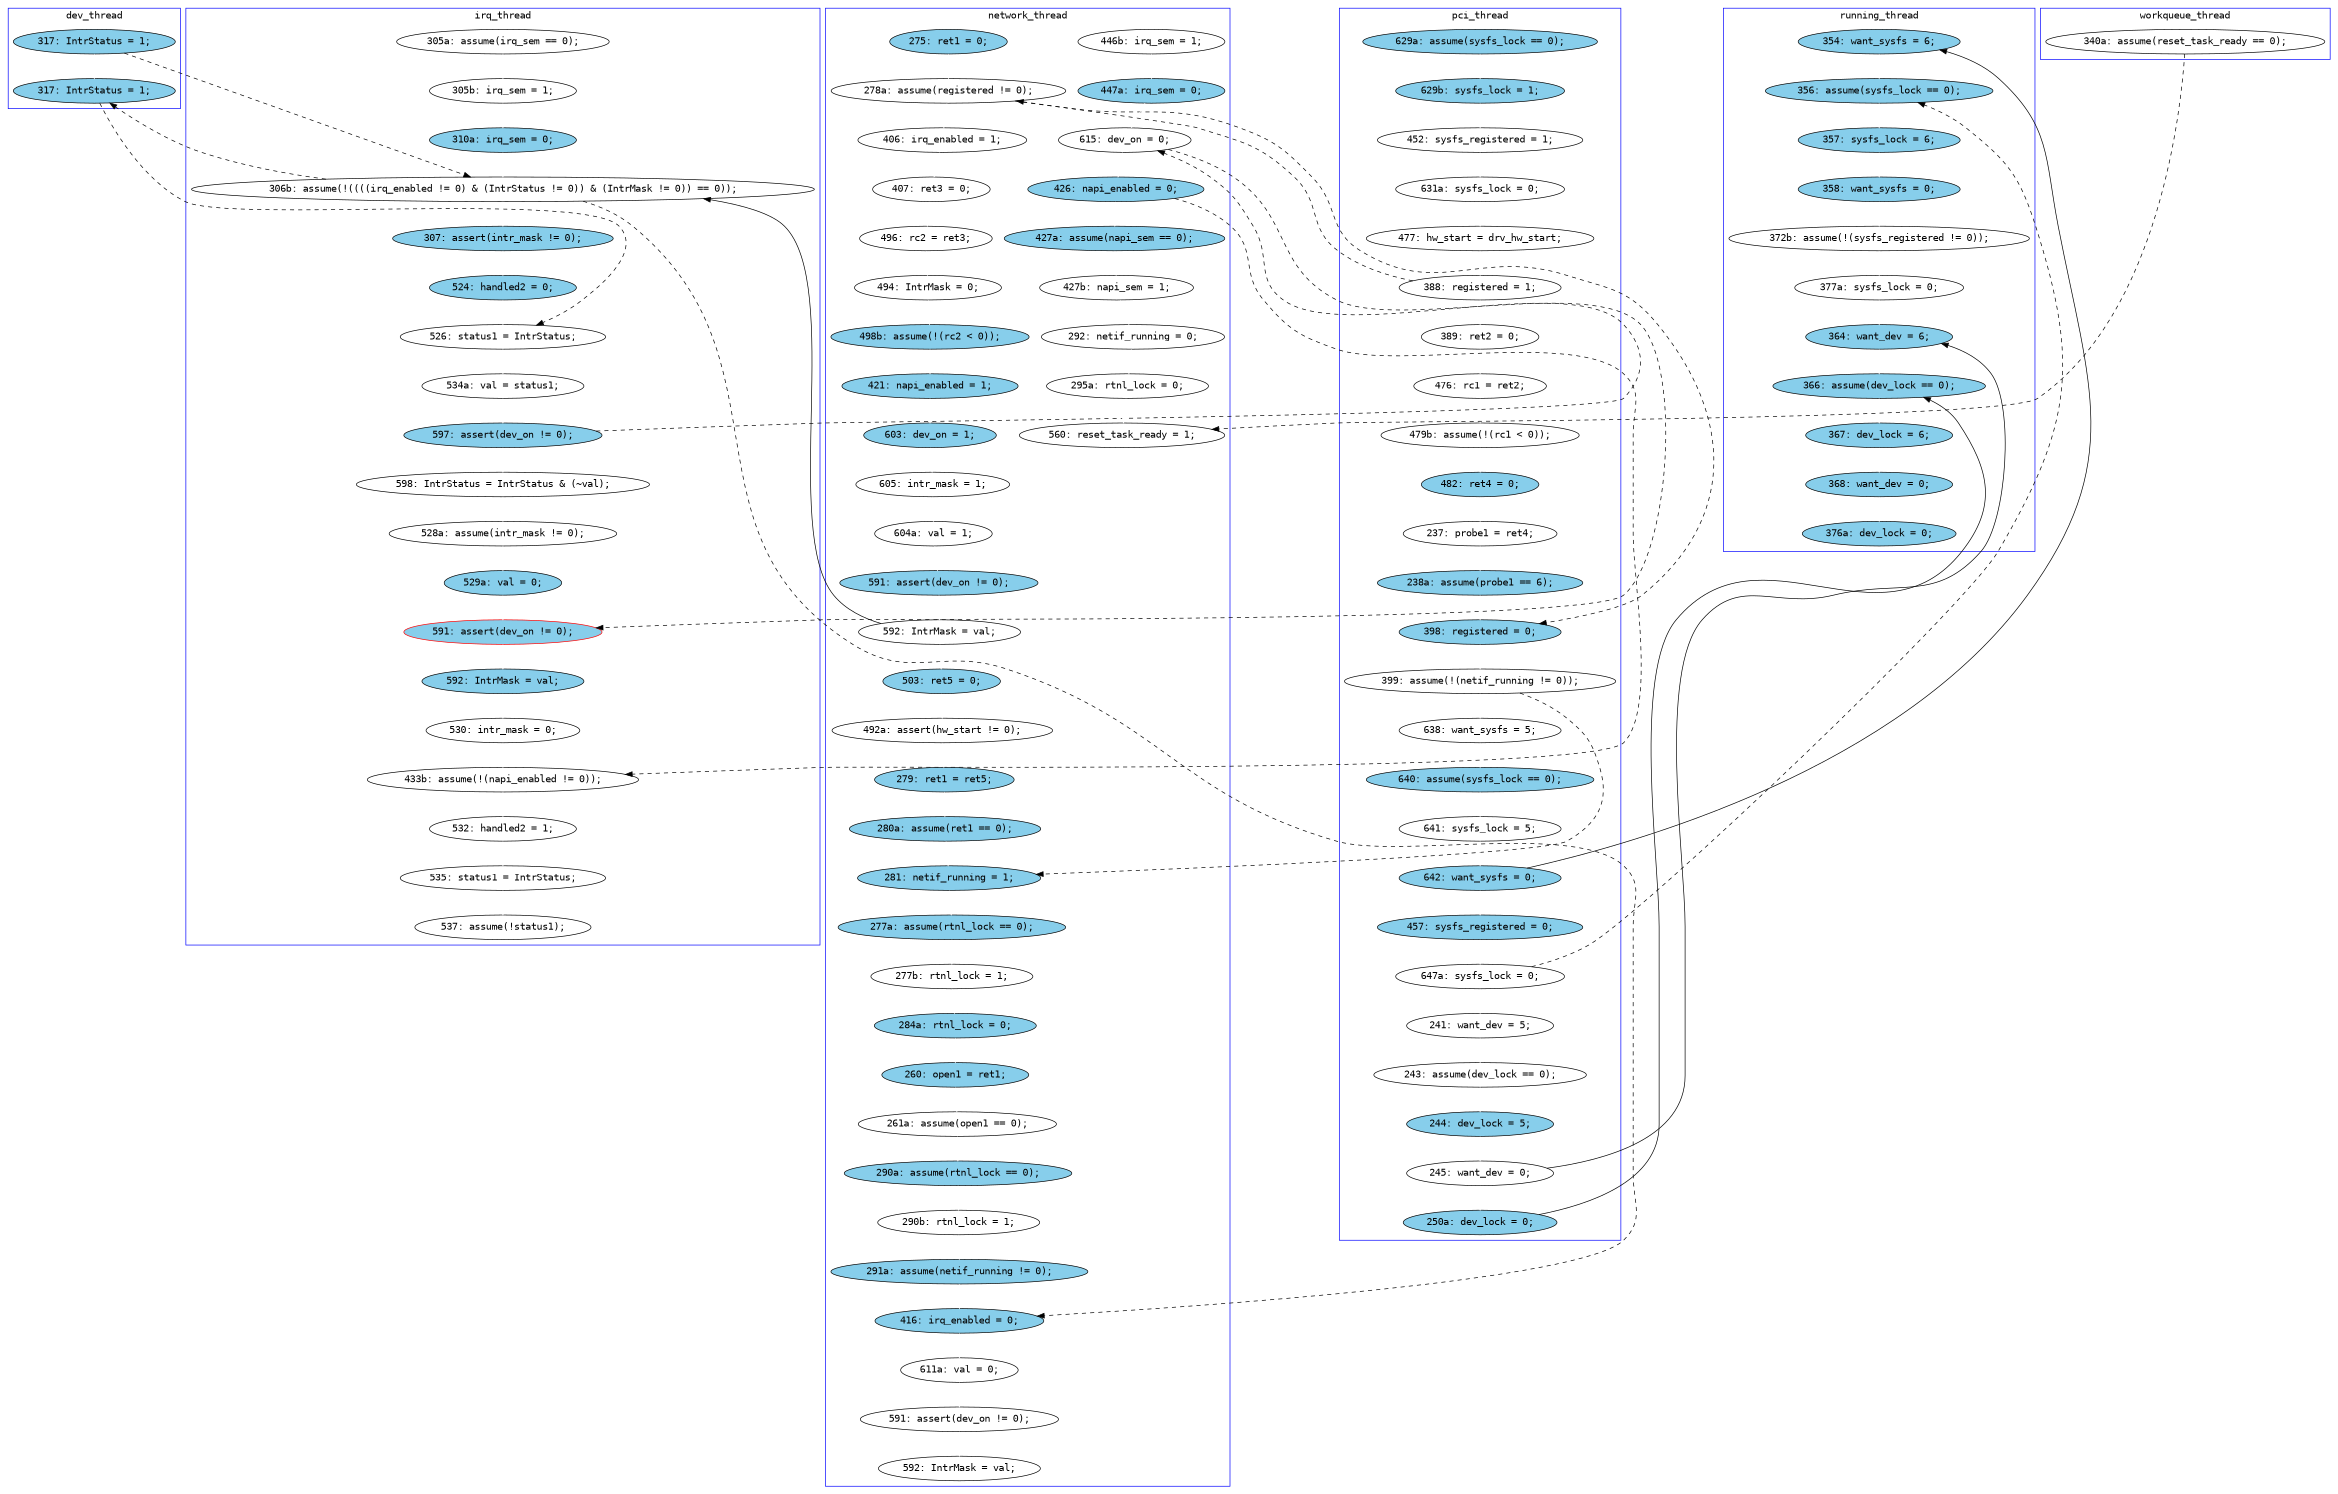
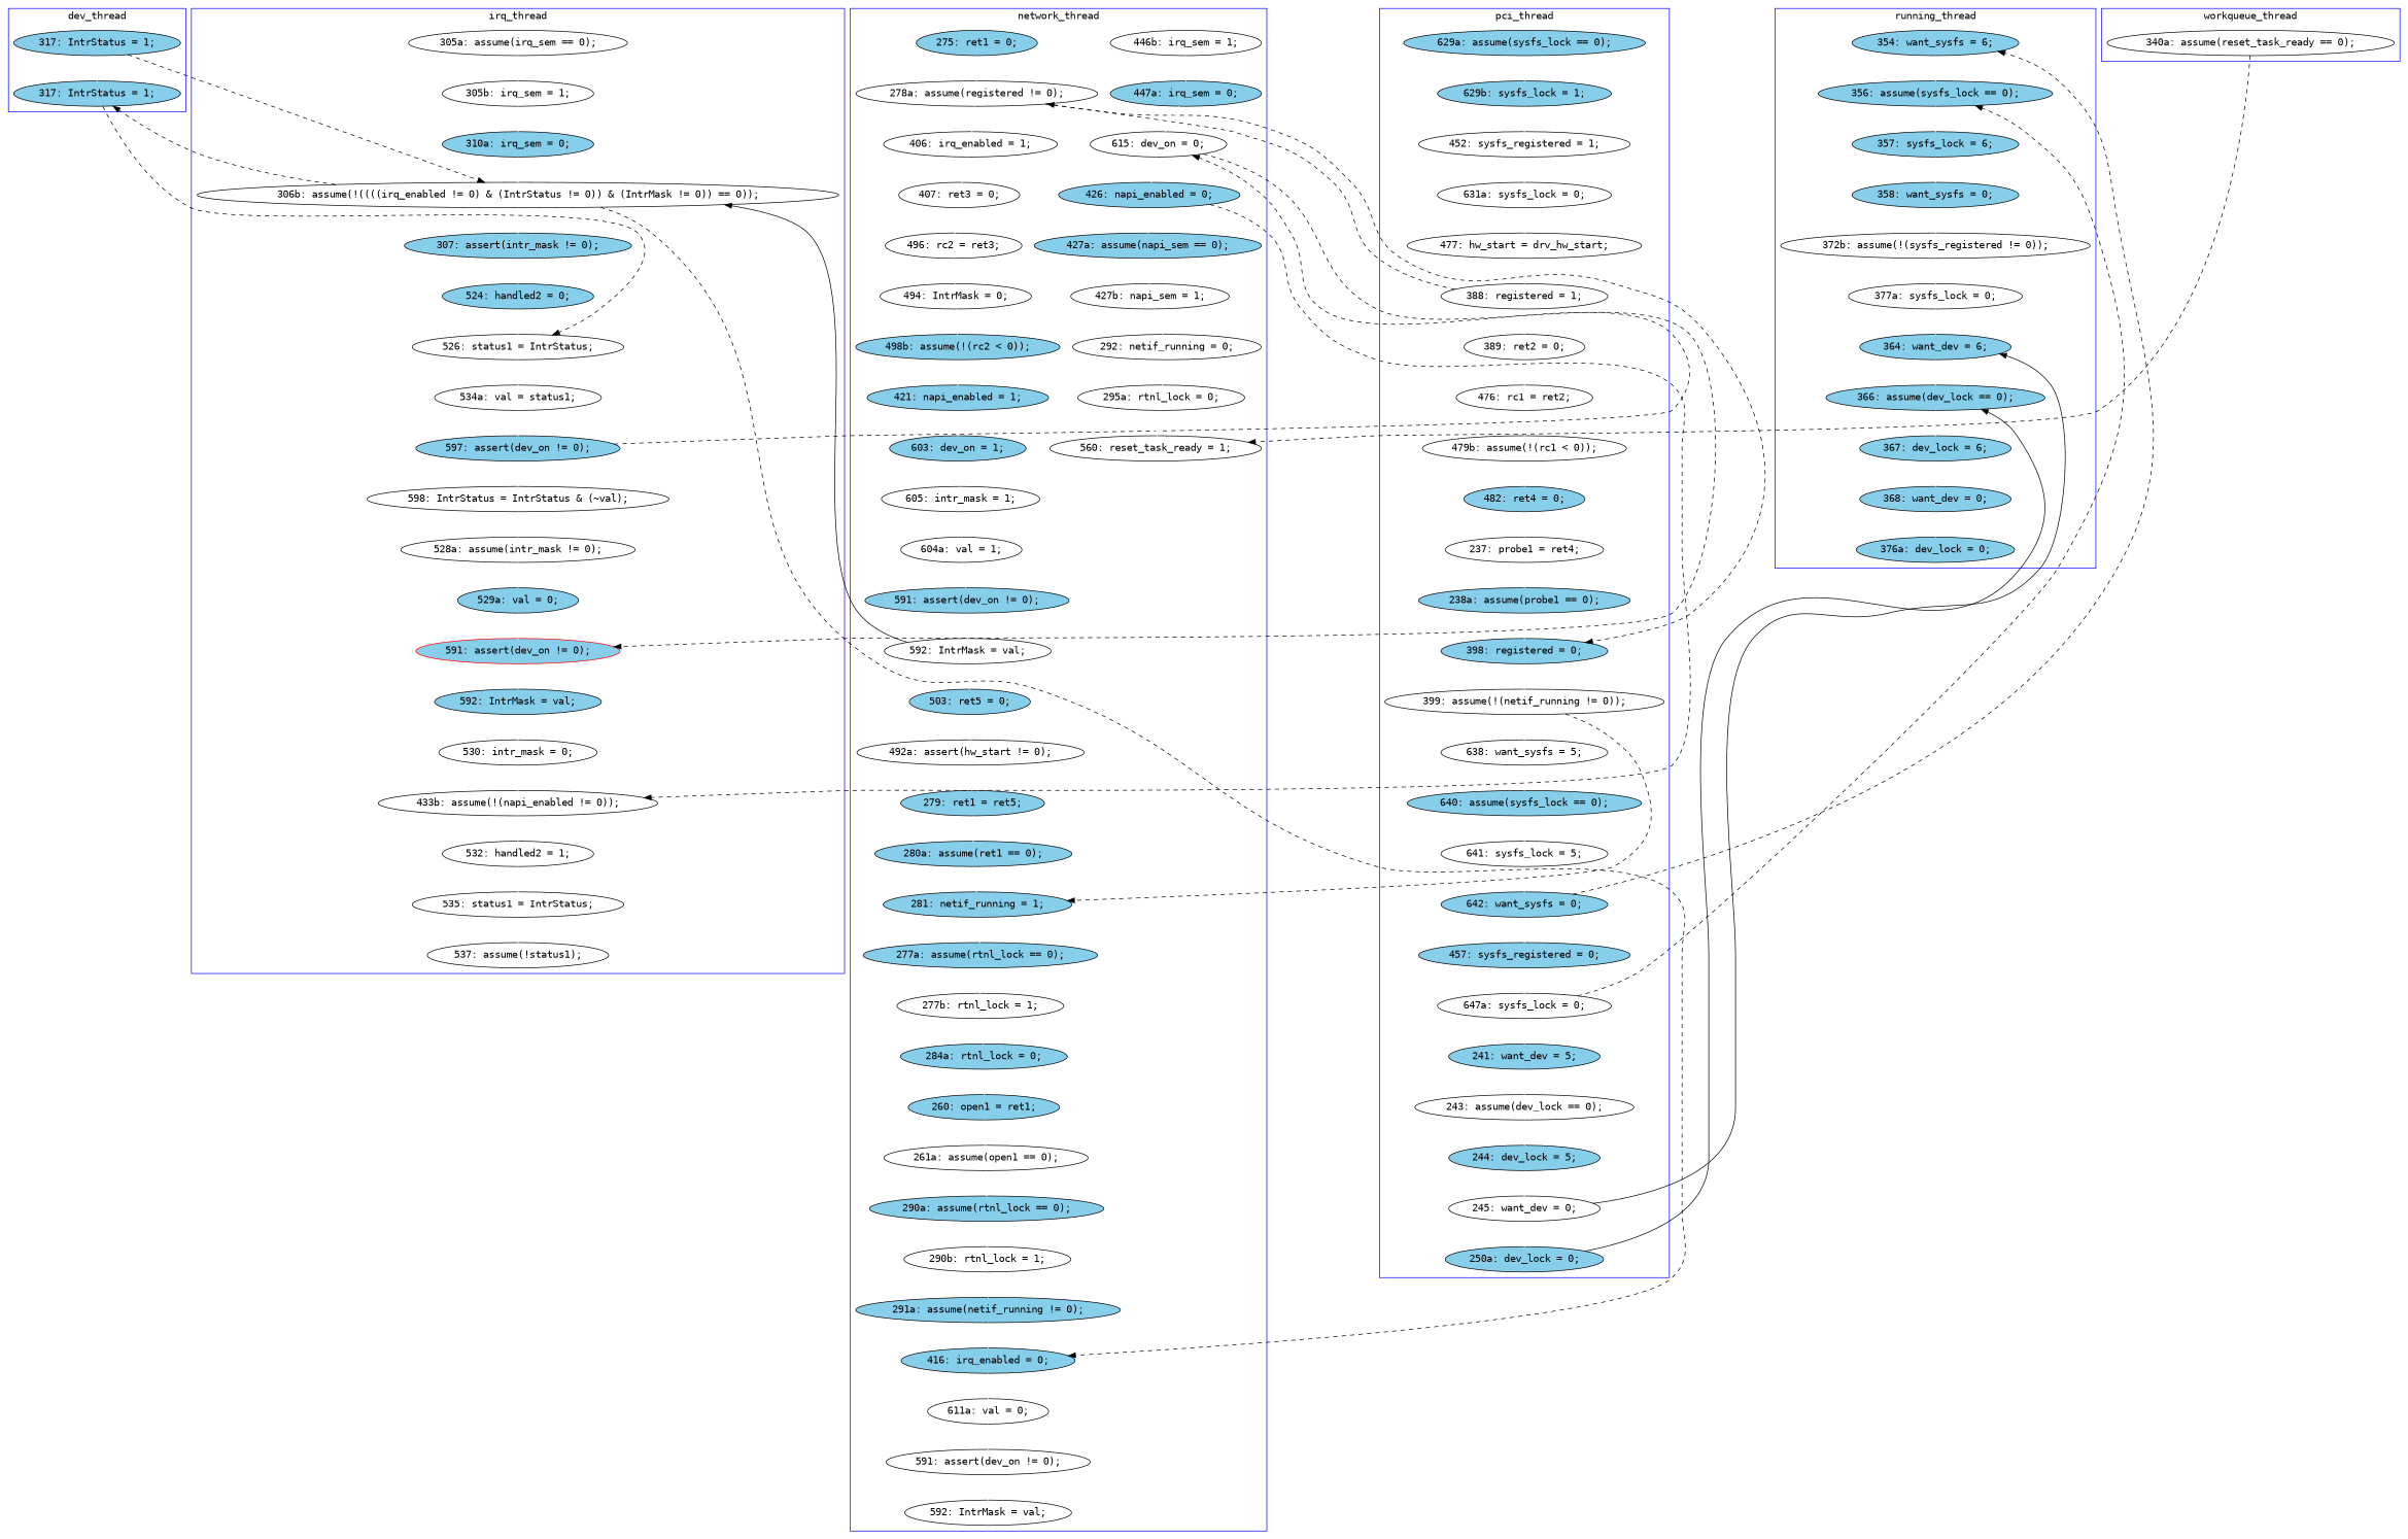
  digraph {
    fontname="DejaVu Sans Mono"
    node [fillcolor=white fontname="DejaVu Sans Mono" style=filled]
    edge [color=white fontname="DejaVu Sans Mono" style=solid]
    n1 [fillcolor=skyblue label="317: IntrStatus = 1;"]
    n2 [fillcolor=skyblue label="317: IntrStatus = 1;"]
    n3 [fillcolor=skyblue label="368: want_dev = 0;"]
    n4 [fillcolor=skyblue label="376a: dev_lock = 0;"]
    n5 [fillcolor=skyblue label="357: sysfs_lock = 6;"]
    n6 [fillcolor=skyblue label="358: want_sysfs = 0;"]
    n7 [fillcolor=skyblue label="354: want_sysfs = 6;"]
    n8 [fillcolor=skyblue label="356: assume(sysfs_lock == 0);"]
    n9 [fillcolor=skyblue label="364: want_dev = 6;"]
    n10 [fillcolor=skyblue label="366: assume(dev_lock == 0);"]
    n11 [label="372b: assume(!(sysfs_registered != 0));"]
    n12 [label="377a: sysfs_lock = 0;"]
    n13 [fillcolor=skyblue label="367: dev_lock = 6;"]
    n14 [label="528a: assume(intr_mask != 0);"]
    n15 [fillcolor=skyblue label="529a: val = 0;"]
    n16 [color=red fillcolor=skyblue label="591: assert(dev_on != 0);"]
    n17 [label="306b: assume(!((((irq_enabled != 0) & (IntrStatus != 0)) & (IntrMask != 0)) == 0));"]
    n18 [fillcolor=skyblue label="307: assert(intr_mask != 0);"]
    n19 [label="535: status1 = IntrStatus;"]
    n20 [label="537: assume(!status1);"]
    n21 [fillcolor=skyblue label="592: IntrMask = val;"]
    n22 [fillcolor=skyblue label="310a: irq_sem = 0;"]
    n23 [label="530: intr_mask = 0;"]
    n24 [label="526: status1 = IntrStatus;"]
    n25 [label="305a: assume(irq_sem == 0);"]
    n26 [label="305b: irq_sem = 1;"]
    n27 [fillcolor=skyblue label="524: handled2 = 0;"]
    n28 [label="433b: assume(!(napi_enabled != 0));"]
    n29 [label="532: handled2 = 1;"]
    n30 [label="534a: val = status1;"]
    n31 [fillcolor=skyblue label="597: assert(dev_on != 0);"]
    n32 [label="598: IntrStatus = IntrStatus & (~val);"]
    n33 [label="388: registered = 1;"]
    n34 [label="479b: assume(!(rc1 < 0));"]
    n35 [fillcolor=skyblue label="482: ret4 = 0;"]
    n36 [label="631a: sysfs_lock = 0;"]
    n37 [label="477: hw_start = drv_hw_start;"]
-   n38 [label="241: want_dev = 5;"]
+   n38 [fillcolor=skyblue label="241: want_dev = 5;"]
    n39 [label="243: assume(dev_lock == 0);"]
    n40 [fillcolor=skyblue label="398: registered = 0;"]
    n41 [label="399: assume(!(netif_running != 0));"]
    n42 [label="389: ret2 = 0;"]
    n43 [label="476: rc1 = ret2;"]
    n44 [fillcolor=skyblue label="642: want_sysfs = 0;"]
    n45 [fillcolor=skyblue label="457: sysfs_registered = 0;"]
    n46 [label="638: want_sysfs = 5;"]
    n47 [label="237: probe1 = ret4;"]
-   n48 [fillcolor=skyblue label="238a: assume(probe1 == 6);"]
+   n48 [fillcolor=skyblue label="238a: assume(probe1 == 0);"]
    n49 [fillcolor=skyblue label="640: assume(sysfs_lock == 0);"]
    n50 [label="647a: sysfs_lock = 0;"]
    n51 [fillcolor=skyblue label="629b: sysfs_lock = 1;"]
    n52 [label="452: sysfs_registered = 1;"]
    n53 [label="641: sysfs_lock = 5;"]
    n54 [fillcolor=skyblue label="250a: dev_lock = 0;"]
    n55 [label="245: want_dev = 0;"]
    n56 [fillcolor=skyblue label="244: dev_lock = 5;"]
    n57 [fillcolor=skyblue label="629a: assume(sysfs_lock == 0);"]
    n58 [label="277b: rtnl_lock = 1;"]
    n59 [fillcolor=skyblue label="284a: rtnl_lock = 0;"]
    n60 [fillcolor=skyblue label="427a: assume(napi_sem == 0);"]
    n61 [label="427b: napi_sem = 1;"]
    n62 [label="611a: val = 0;"]
    n63 [label="591: assert(dev_on != 0);"]
    n64 [label="278a: assume(registered != 0);"]
    n65 [label="446b: irq_sem = 1;"]
    n66 [fillcolor=skyblue label="447a: irq_sem = 0;"]
    n67 [fillcolor=skyblue label="421: napi_enabled = 1;"]
    n68 [fillcolor=skyblue label="603: dev_on = 1;"]
    n69 [fillcolor=skyblue label="260: open1 = ret1;"]
    n70 [label="261a: assume(open1 == 0);"]
    n71 [fillcolor=skyblue label="281: netif_running = 1;"]
    n72 [fillcolor=skyblue label="277a: assume(rtnl_lock == 0);"]
    n73 [label="615: dev_on = 0;"]
    n74 [fillcolor=skyblue label="290a: assume(rtnl_lock == 0);"]
    n75 [label="290b: rtnl_lock = 1;"]
    n76 [fillcolor=skyblue label="280a: assume(ret1 == 0);"]
    n77 [fillcolor=skyblue label="275: ret1 = 0;"]
    n78 [fillcolor=skyblue label="426: napi_enabled = 0;"]
    n79 [label="604a: val = 1;"]
    n80 [fillcolor=skyblue label="591: assert(dev_on != 0);"]
    n81 [label="292: netif_running = 0;"]
    n82 [label="295a: rtnl_lock = 0;"]
    n83 [label="494: IntrMask = 0;"]
    n84 [fillcolor=skyblue label="498b: assume(!(rc2 < 0));"]
    n85 [label="592: IntrMask = val;"]
    n86 [fillcolor=skyblue label="416: irq_enabled = 0;"]
    n87 [label="605: intr_mask = 1;"]
    n88 [label="406: irq_enabled = 1;"]
    n89 [label="407: ret3 = 0;"]
    n90 [fillcolor=skyblue label="291a: assume(netif_running != 0);"]
    n91 [label="560: reset_task_ready = 1;"]
    n92 [label="592: IntrMask = val;"]
    n93 [label="492a: assert(hw_start != 0);"]
    n94 [fillcolor=skyblue label="279: ret1 = ret5;"]
    n95 [fillcolor=skyblue label="503: ret5 = 0;"]
    n96 [label="496: rc2 = ret3;"]
    n97 [label="340a: assume(reset_task_ready == 0);"]
    subgraph cluster_1 {
      color=blue
      label=dev_thread
      n1
      n2
    }
    subgraph cluster_2 {
      color=blue
      label=running_thread
      n3
      n4
      n5
      n6
      n7
      n8
      n9
      n10
      n11
      n12
      n13
    }
    subgraph cluster_3 {
      color=blue
      label=irq_thread
      n14
      n15
      n16
      n17
      n18
      n19
      n20
      n21
      n22
      n23
      n24
      n25
      n26
      n27
      n28
      n29
      n30
      n31
      n32
    }
    subgraph cluster_4 {
      color=blue
      label=pci_thread
      n33
      n34
      n35
      n36
      n37
      n38
      n39
      n40
      n41
      n42
      n43
      n44
      n45
      n46
      n47
      n48
      n49
      n50
      n51
      n52
      n53
      n54
      n55
      n56
      n57
    }
    subgraph cluster_5 {
      color=blue
      label=network_thread
      n58
      n59
      n60
      n61
      n62
      n63
      n64
      n65
      n66
      n67
      n68
      n69
      n70
      n71
      n72
      n73
      n74
      n75
      n76
      n77
      n78
      n79
      n80
      n81
      n82
      n83
      n84
      n85
      n86
      n87
      n88
      n89
      n90
      n91
      n92
      n93
      n94
      n95
      n96
    }
    subgraph cluster_6 {
      color=blue
      label=workqueue_thread
      n97
    }
    n1 -> n2
    n1 -> n17 [color=black constraint=false style=dashed]
    n2 -> n24 [color=black constraint=false style=dashed]
    n3 -> n4
    n5 -> n6
    n6 -> n11
    n7 -> n8
    n8 -> n5
    n9 -> n10
    n10 -> n13
    n11 -> n12
    n12 -> n9
    n13 -> n3
    n14 -> n15
    n15 -> n16
    n16 -> n21
    n17 -> n2 [color=black constraint=false style=dashed]
    n17 -> n18
    n17 -> n86 [color=black constraint=false style=dashed]
    n18 -> n27
    n19 -> n20
    n21 -> n23
    n22 -> n17
    n23 -> n28
    n24 -> n30
    n25 -> n26
    n26 -> n22
    n27 -> n24
    n28 -> n29
    n29 -> n19
    n30 -> n31
    n31 -> n32
    n31 -> n73 [color=black constraint=false style=dashed]
    n32 -> n14
    n33 -> n42
    n33 -> n64 [color=black constraint=false style=dashed]
    n34 -> n35
    n35 -> n47
    n36 -> n37
    n37 -> n33
    n38 -> n39
    n39 -> n56
    n40 -> n41
    n41 -> n46
    n41 -> n71 [color=black constraint=false style=dashed]
    n42 -> n43
    n43 -> n34
-   n44 -> n7 [color=black constraint=false]
+   n44 -> n7 [color=black constraint=false style=dashed]
    n44 -> n45
    n45 -> n50
    n46 -> n49
    n47 -> n48
    n48 -> n40
    n49 -> n53
    n50 -> n8 [color=black constraint=false style=dashed]
    n50 -> n38
    n51 -> n52
    n52 -> n36
    n53 -> n44
    n54 -> n10 [color=black constraint=false]
    n55 -> n9 [color=black constraint=false]
    n55 -> n54
    n56 -> n55
    n57 -> n51
    n58 -> n59
    n59 -> n69
    n60 -> n61
    n61 -> n81
    n62 -> n63
    n63 -> n85
    n64 -> n40 [color=black constraint=false style=dashed]
    n64 -> n88
    n65 -> n66
    n66 -> n73
    n67 -> n68
    n68 -> n87
    n69 -> n70
    n70 -> n74
    n71 -> n72
    n72 -> n58
    n73 -> n16 [color=black constraint=false style=dashed]
    n73 -> n78
    n74 -> n75
    n75 -> n90
    n76 -> n71
    n77 -> n64
    n78 -> n28 [color=black constraint=false style=dashed]
    n78 -> n60
    n79 -> n80
    n80 -> n92
    n81 -> n82
    n82 -> n91
    n83 -> n84
    n84 -> n67
    n86 -> n62
    n87 -> n79
    n88 -> n89
    n89 -> n96
    n90 -> n86
    n92 -> n17 [color=black constraint=false]
    n92 -> n95
    n93 -> n94
    n94 -> n76
    n95 -> n93
    n96 -> n83
    n97 -> n91 [color=black constraint=false style=dashed]
  }
